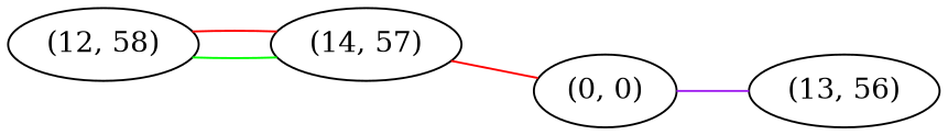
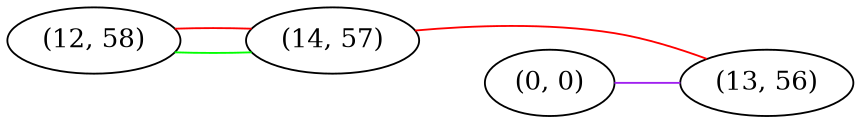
  graph {
    rankdir=LR
    edge [color=red weight=1]
    "(12, 58)"
    "(14, 57)"
    "(13, 56)"
    "(0, 0)"
    "(12, 58)" -- "(14, 57)" [color=green weight=2]
    "(12, 58)" -- "(14, 57)"
-   "(14, 57)" -- "(0, 0)"
+   "(14, 57)" -- "(13, 56)"
    "(0, 0)" -- "(13, 56)" [color=purple weight=4]
  }
